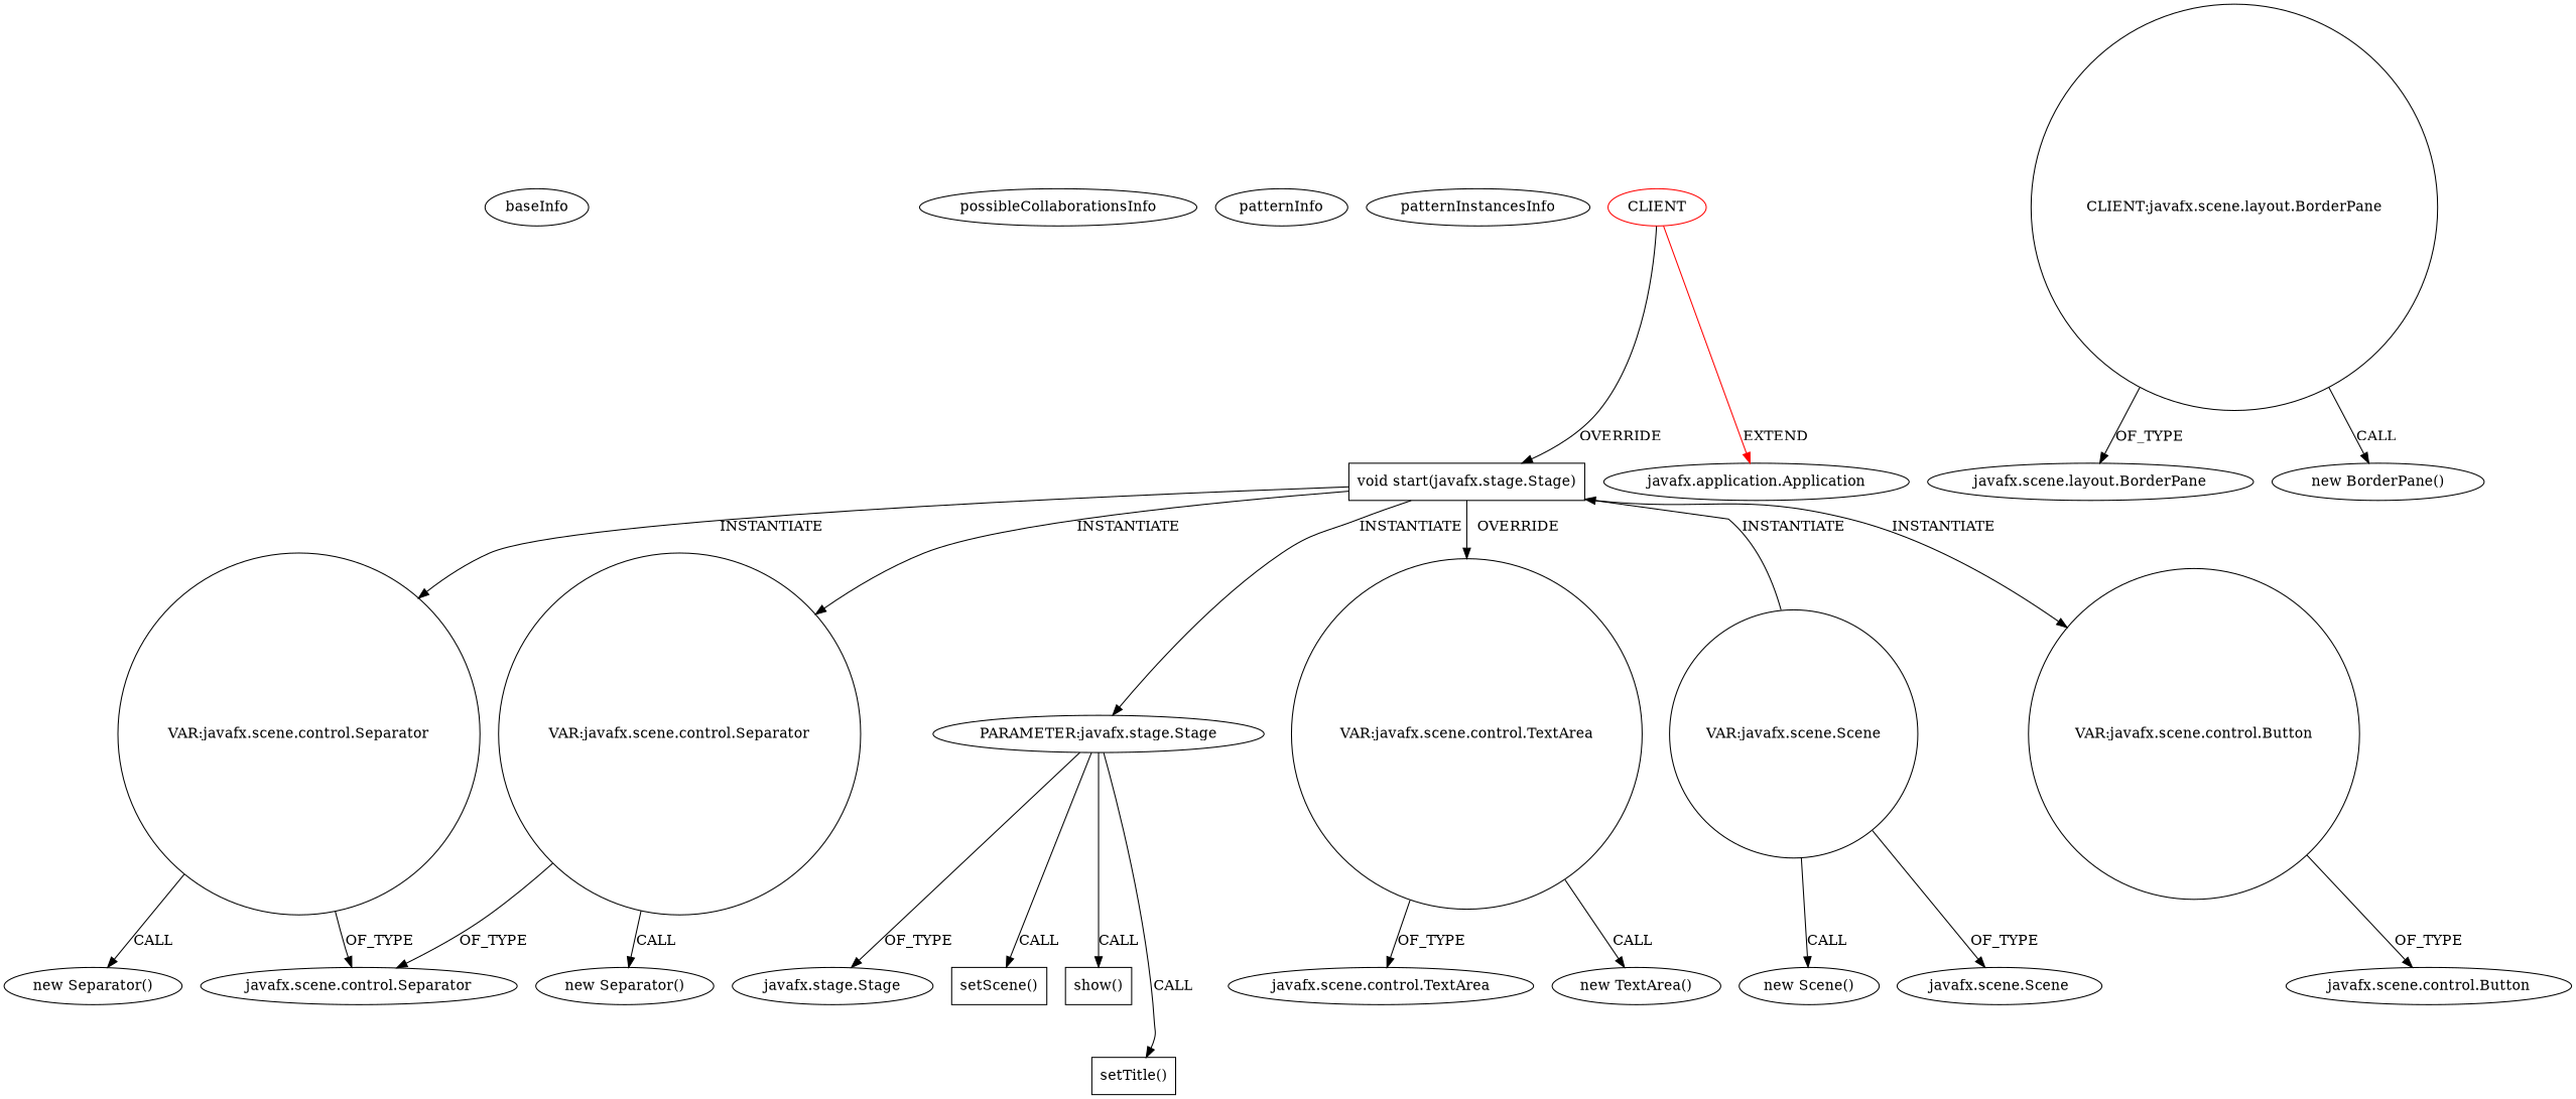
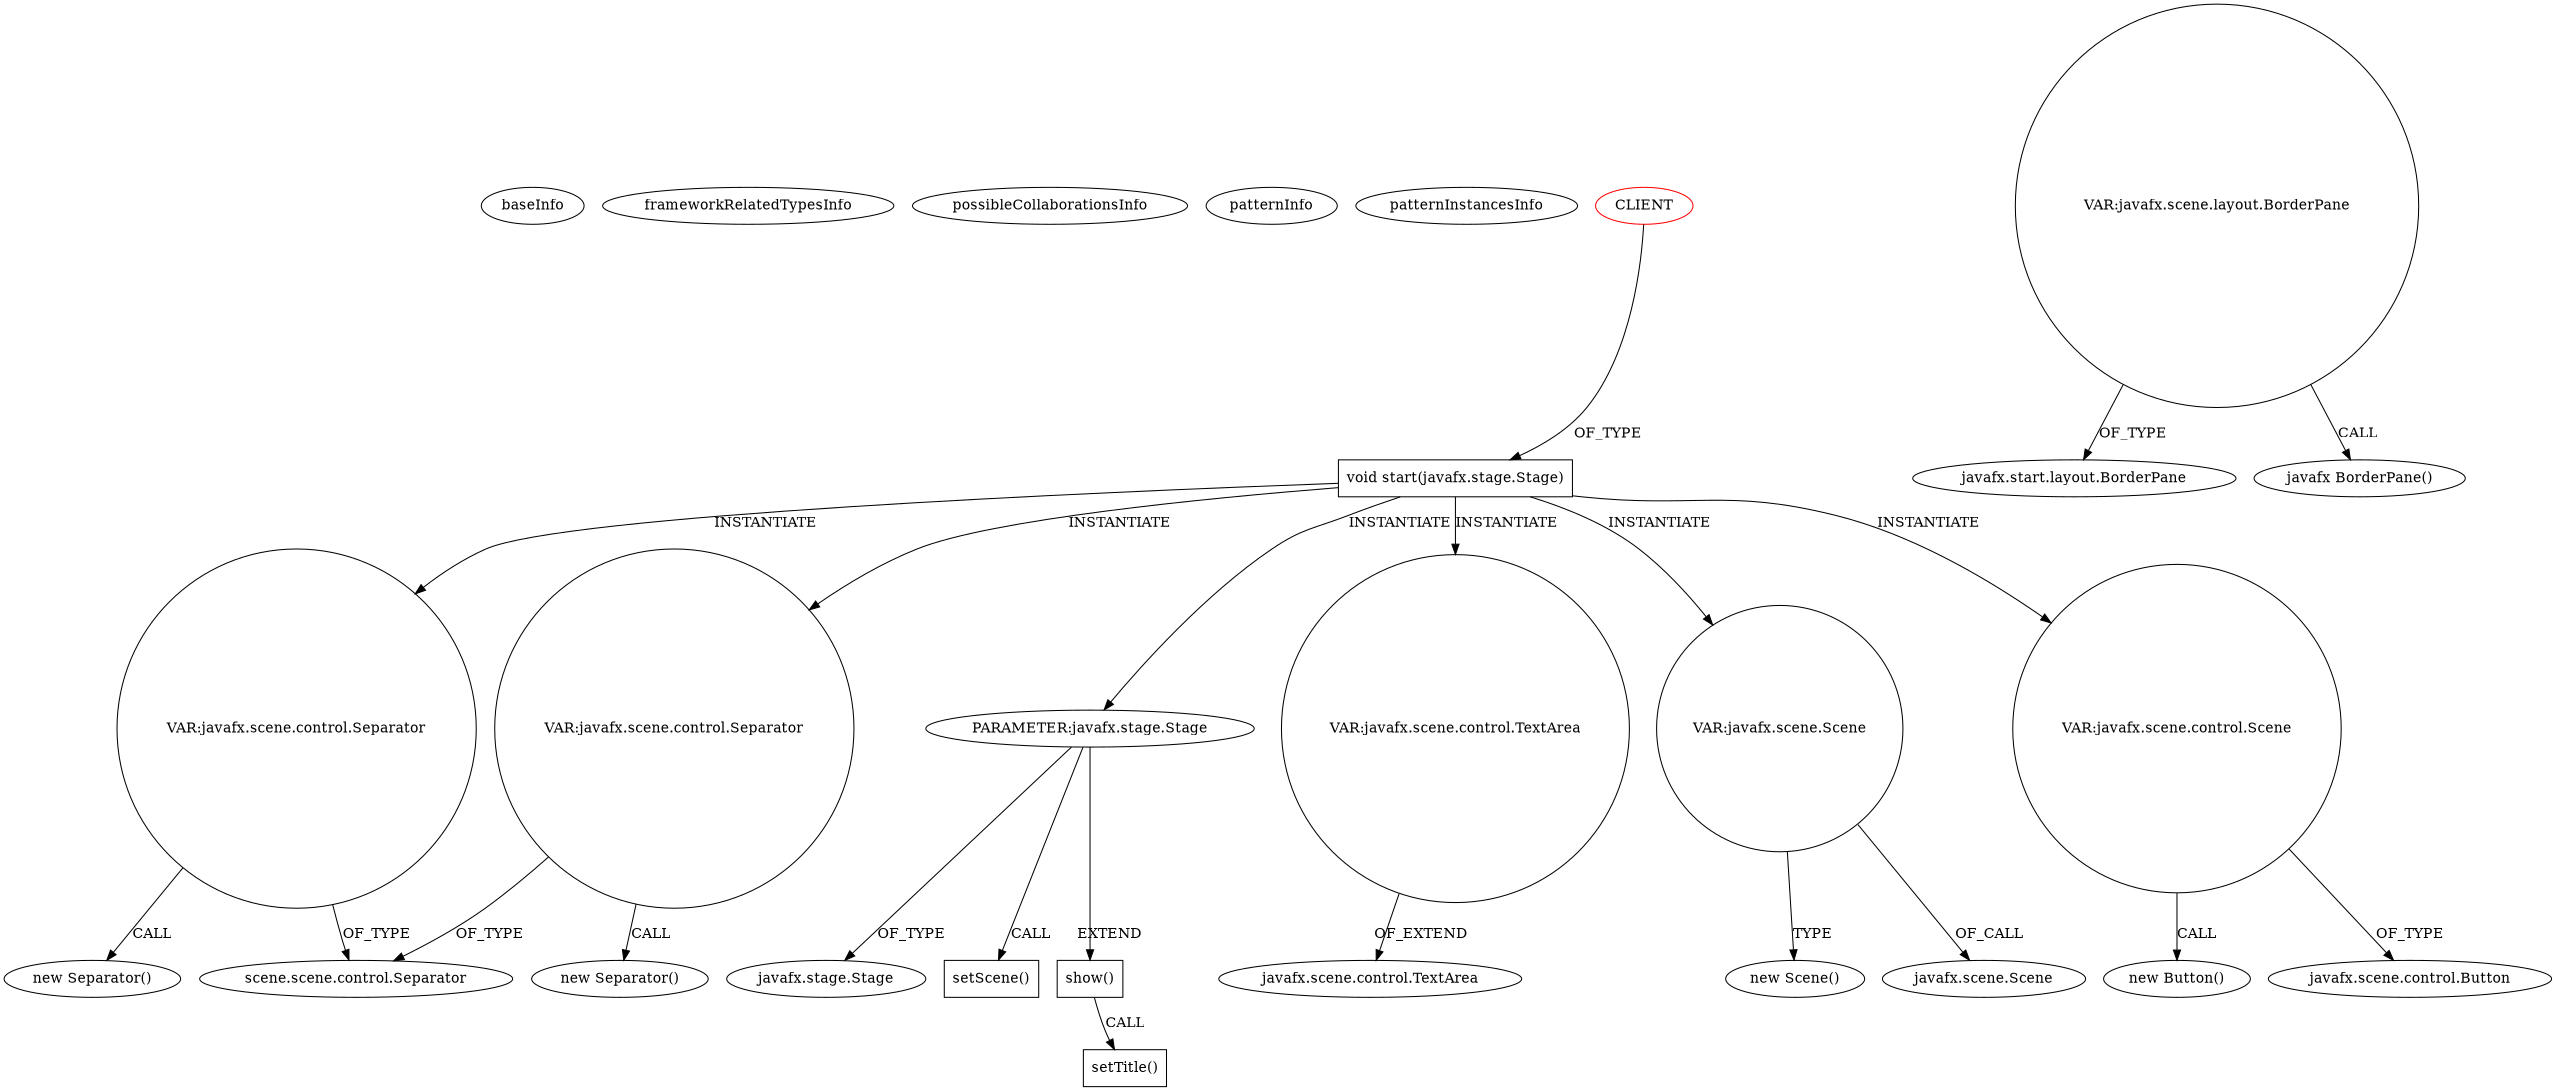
  digraph {
    node [isFrameworkType=false vertexType=FRAMEWORK_CLASS_TYPE]
    baseInfo [category=pattern graphId=3250 isAnonymous=false possibleRelation=false isFrameworkType="" vertexType=""]
+   frameworkRelatedTypesInfo [0="javafx.application.Application" isFrameworkType="" vertexType=""]
    possibleCollaborationsInfo [isFrameworkType="" vertexType=""]
    patternInfo [frequency=2.0 patternRootClient=0 isFrameworkType="" vertexType=""]
    patternInstancesInfo [0="indysvision-EatWorldEditor~/indysvision-EatWorldEditor/EatWorldEditor-master/src/com/indyvision/eatworld/editor/Main.java~Main~3178" 1="guigarage-mastering-javafx-controls~/guigarage-mastering-javafx-controls/mastering-javafx-controls-master/src/main/java/com/guigarage/chapter5/SeperatorInToolbarDemo.java~SeperatorInToolbarDemo~2872" isFrameworkType="" vertexType=""]
-   n6 [label="javafx.scene.control.Separator"]
+   n6 [label="scene.scene.control.Separator"]
    n7 [label="VAR:javafx.scene.control.Separator" shape=circle vertexType=VARIABLE_EXPRESION]
    n8 [label="new Separator()" vertexType=CONSTRUCTOR_CALL]
    n9 [label="VAR:javafx.scene.control.Separator" shape=circle vertexType=VARIABLE_EXPRESION]
    n10 [label="new Separator()" vertexType=CONSTRUCTOR_CALL]
    n11 [label="void start(javafx.stage.Stage)" shape=box vertexType=OVERRIDING_METHOD_DECLARATION]
    n12 [label="PARAMETER:javafx.stage.Stage" vertexType=PARAMETER_DECLARATION]
    n13 [label="VAR:javafx.scene.control.TextArea" shape=circle vertexType=VARIABLE_EXPRESION]
    n14 [label="VAR:javafx.scene.Scene" shape=circle vertexType=VARIABLE_EXPRESION]
-   n15 [label="VAR:javafx.scene.control.Button" shape=circle vertexType=VARIABLE_EXPRESION]
-   n16 [label="CLIENT:javafx.scene.layout.BorderPane" shape=circle vertexType=VARIABLE_EXPRESION]
-   n17 [label="javafx.scene.layout.BorderPane"]
-   n18 [label="new BorderPane()" vertexType=CONSTRUCTOR_CALL]
+   n15 [label="VAR:javafx.scene.control.Scene" shape=circle vertexType=VARIABLE_EXPRESION]
+   n16 [label="VAR:javafx.scene.layout.BorderPane" shape=circle vertexType=VARIABLE_EXPRESION]
+   n17 [label="javafx.start.layout.BorderPane"]
+   n18 [label="javafx BorderPane()" vertexType=CONSTRUCTOR_CALL]
    n19 [label="show()" shape=box vertexType=INSIDE_CALL]
    n20 [label="setTitle()" shape=box vertexType=INSIDE_CALL]
    n21 [label="javafx.stage.Stage"]
    n22 [label="setScene()" shape=box vertexType=INSIDE_CALL]
    n23 [label="javafx.scene.control.TextArea"]
-   n24 [label="new TextArea()" vertexType=CONSTRUCTOR_CALL]
    n25 [label="new Scene()" vertexType=CONSTRUCTOR_CALL]
    n26 [label="javafx.scene.Scene"]
+   n27 [label="new Button()" vertexType=CONSTRUCTOR_CALL]
    n28 [label="javafx.scene.control.Button"]
    n29 [color=red label=CLIENT vertexType=ROOT_CLIENT_CLASS_DECLARATION]
-   n30 [label="javafx.application.Application"]
    n7 -> n6 [label=OF_TYPE]
    n7 -> n8 [label=CALL]
    n9 -> n6 [label=OF_TYPE]
    n9 -> n10 [label=CALL]
    n11 -> n7 [label=INSTANTIATE]
    n11 -> n9 [label=INSTANTIATE]
    n11 -> n12 [label=INSTANTIATE]
-   n11 -> n13 [label=OVERRIDE]
-   n14 -> n11 [label=INSTANTIATE]
+   n11 -> n13 [label=INSTANTIATE]
+   n11 -> n14 [label=INSTANTIATE]
    n11 -> n15 [label=INSTANTIATE]
-   n12 -> n19 [label=CALL]
-   n12 -> n20 [label=CALL]
+   n12 -> n19 [label=EXTEND]
+   n19 -> n20 [label=CALL]
    n12 -> n21 [label=OF_TYPE]
    n12 -> n22 [label=CALL]
-   n13 -> n23 [label=OF_TYPE]
-   n13 -> n24 [label=CALL]
-   n14 -> n25 [label=CALL]
-   n14 -> n26 [label=OF_TYPE]
+   n13 -> n23 [label=OF_EXTEND]
+   n14 -> n25 [label=TYPE]
+   n14 -> n26 [label=OF_CALL]
+   n15 -> n27 [label=CALL]
    n15 -> n28 [label=OF_TYPE]
    n16 -> n17 [label=OF_TYPE]
    n16 -> n18 [label=CALL]
-   n29 -> n11 [label=OVERRIDE]
-   n29 -> n30 [color=red label=EXTEND]
+   n29 -> n11 [label=OF_TYPE]
  }
